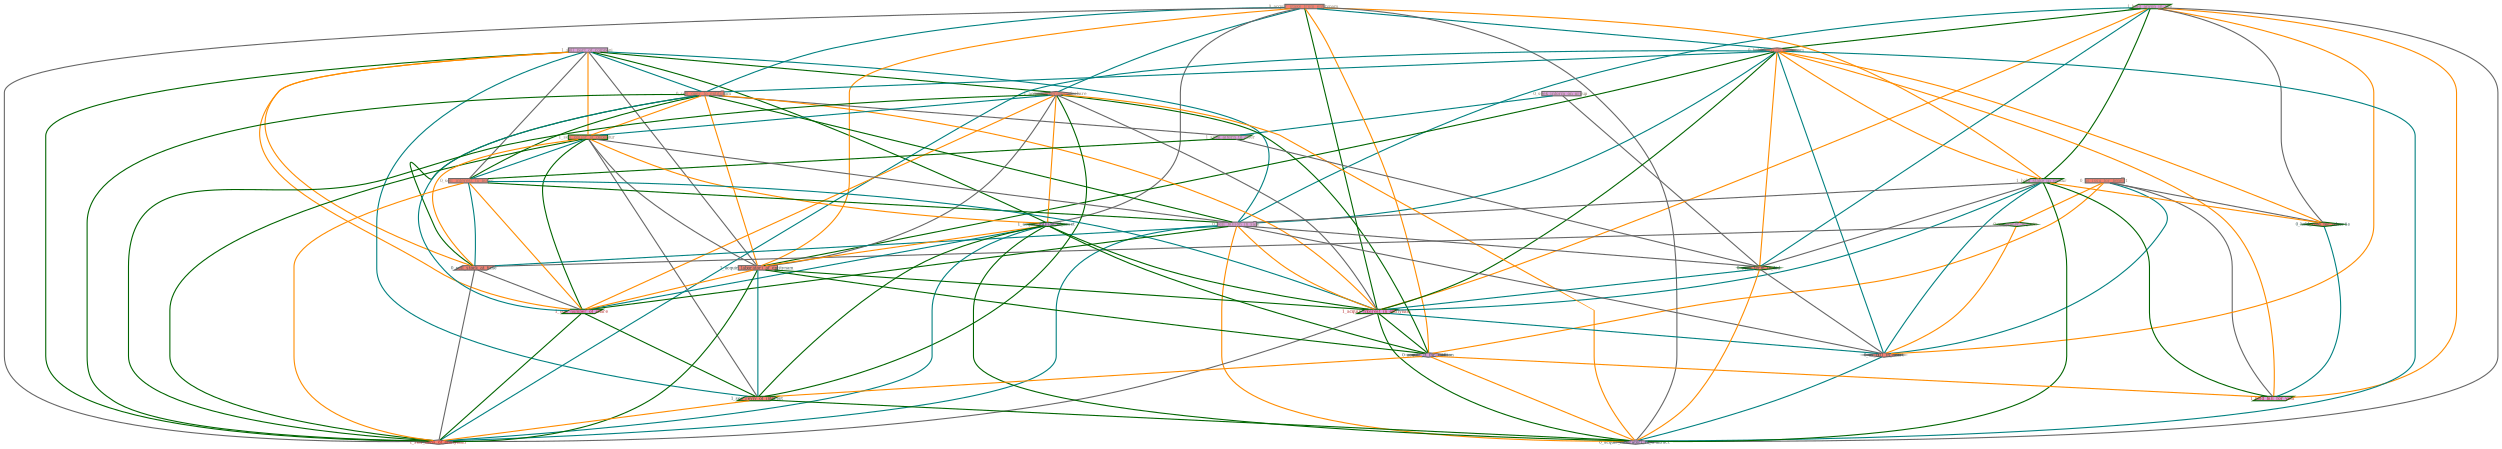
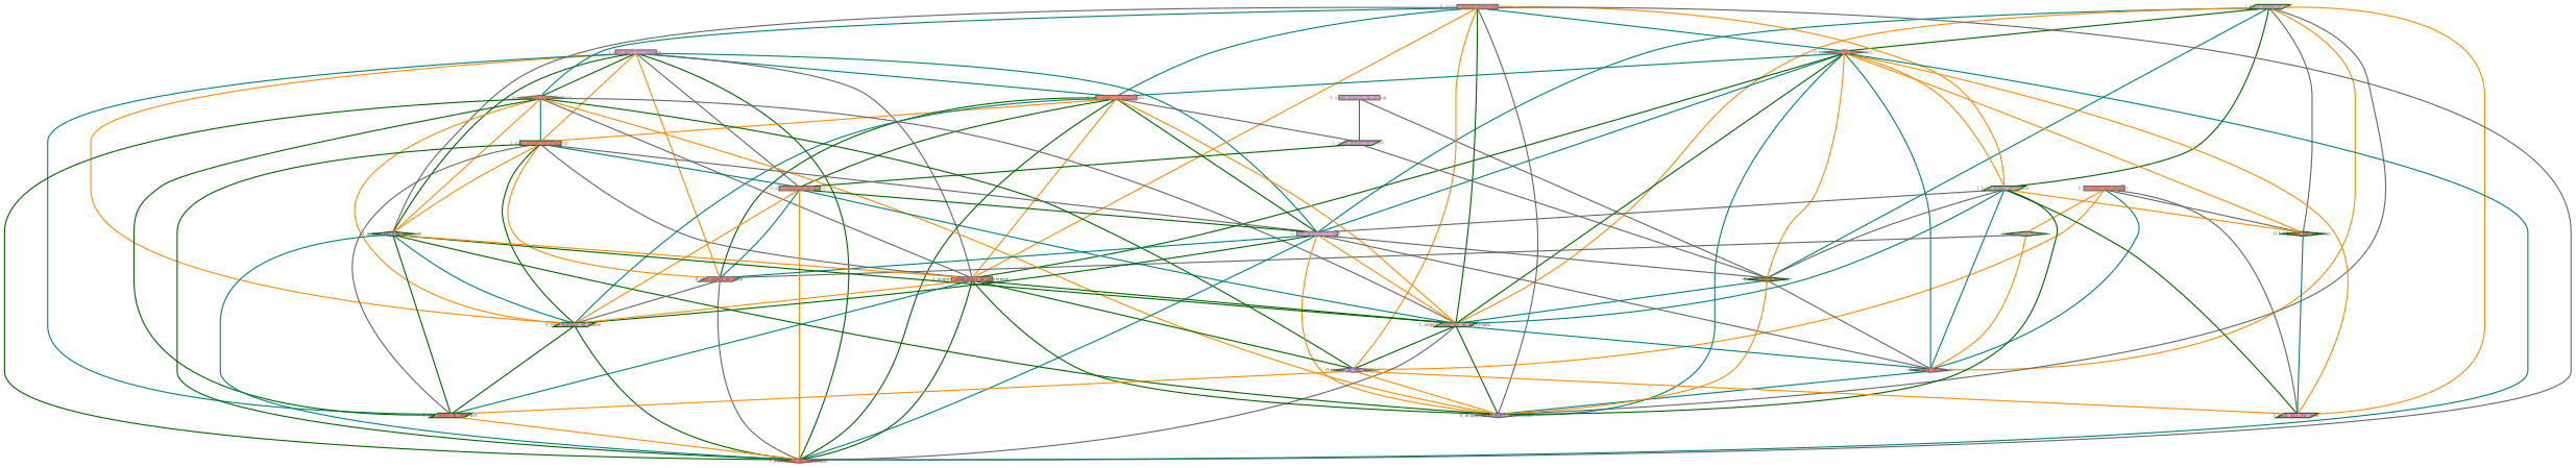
  graph {
    node [color=gray40 fillcolor=salmon fixedsize=true fontcolor="#8b7d6b" fontsize=4 shape=diamond style=filled]
    edge [color=darkorange w=1]
    "1_sell_part_of_compani " [fillcolor=plum height=.06 shape=box width=.5]
    "0_us_issu_for_benefit " [height=.06 shape=folder width=.5]
    "0_seek_inform_on_group " [fillcolor=plum height=.06 shape=box width=.5]
    "1_hold_anyon_in_life " [color=darkgreen fillcolor=plum height=.06 shape=parallelogram width=.5]
    "0_acquir_stake_from_entitynam " [height=.06 shape=box width=.5]
    "0_hold_hand_in_entitynam " [height=.06 width=.5]
    "1_hold_stake_in_ventur " [color=darkgreen fillcolor=plum height=.06 shape=parallelogram width=.5]
    "0_sell_oper_to_entitynam " [height=.06 shape=folder width=.5]
    "1_acquir_othernum_of_share " [height=.06 width=.5]
    "1_seek_altern_to_offer " [color=darkgreen fillcolor=plum height=.06 shape=parallelogram width=.5]
    "0_us_power_at_rate " [color=darkgreen fillcolor=plum height=.06 width=.5]
    "1_sell_dollar_of_debentur " [color=darkgreen height=.06 shape=box width=.5]
    "0_sell_interest_to_buyer " [height=.06 shape=box width=.5]
    "0_sell_billion_in_sale " [fillcolor=plum height=.06 shape=folder width=.5]
    "1_acquir_interest_in_entitynam " [color=darkgreen fillcolor=plum fontcolor="#b22222" height=.06 shape=parallelogram width=.5]
    "1_hold_bill_for_year " [color=darkgreen fillcolor=plum fontcolor="#b22222" height=.06 shape=parallelogram width=.5]
    "1_sell_divis_of_entitynam " [fontcolor="#b22222" height=.06 width=.5]
    "1_acquir_million_of_asset " [color=darkgreen fillcolor=plum fontcolor="#2f4f4f" height=.06 width=.5]
    "1_acquir_laboratori_of_entitynam " [fontcolor="#2f4f4f" height=.06 shape=folder width=.5]
    "0_sell_stock_at_time " [fontcolor="#2f4f4f" height=.06 shape=parallelogram width=.5]
    "1_sell_number_of_share " [color=darkgreen fillcolor=plum fontcolor="#b22222" height=.06 shape=parallelogram width=.5]
    "1_see_reviv_of_interest " [color=darkgreen fontcolor="#2f4f4f" height=.06 shape=parallelogram width=.5]
    n23 [fontcolor="#2f4f4f" height=.06 label="0_us_bill_in_heart" width=.5]
    "0_acquir_it_for_million " [fillcolor=plum fontcolor="#2f4f4f" height=.06 width=.5]
    "0_hold_rate_for_advertis " [color=darkgreen fontcolor="#2f4f4f" height=.06 width=.5]
    "0_seek_term_in_bid " [color=darkgreen fontcolor="#2f4f4f" height=.06 width=.5]
    "0_acquir_laboratori_in_transact " [fillcolor=plum fontcolor="#2f4f4f" height=.06 width=.5]
    subgraph sub_1 {
      "1_sell_part_of_compani "
      "0_us_issu_for_benefit "
      "0_seek_inform_on_group "
      "1_hold_anyon_in_life "
      "0_acquir_stake_from_entitynam "
      "0_hold_hand_in_entitynam "
      "1_hold_stake_in_ventur "
      "0_sell_oper_to_entitynam "
      "1_acquir_othernum_of_share "
      "1_seek_altern_to_offer "
      "0_us_power_at_rate "
      "1_sell_dollar_of_debentur "
      "0_sell_interest_to_buyer "
      "0_sell_billion_in_sale "
    }
    subgraph sub_2 {
      "1_acquir_interest_in_entitynam "
      "1_hold_bill_for_year "
      "1_sell_divis_of_entitynam "
    }
    "1_sell_part_of_compani " -- "0_sell_oper_to_entitynam " [color=teal]
    "1_sell_part_of_compani " -- "1_acquir_othernum_of_share " [color=darkgreen]
    "1_sell_part_of_compani " -- "1_sell_dollar_of_debentur " [w=2]
    "1_sell_part_of_compani " -- "0_sell_interest_to_buyer " [color=gray40]
    "1_sell_part_of_compani " -- "0_sell_billion_in_sale " [color=teal]
    "1_sell_part_of_compani " -- "1_sell_divis_of_entitynam " [color=darkgreen w=2]
    "1_sell_part_of_compani " -- "1_acquir_million_of_asset " [color=darkgreen]
    "1_sell_part_of_compani " -- "1_acquir_laboratori_of_entitynam " [color=gray40]
    "1_sell_part_of_compani " -- "0_sell_stock_at_time "
    "1_sell_part_of_compani " -- "1_sell_number_of_share " [w=2]
    "1_sell_part_of_compani " -- "1_see_reviv_of_interest " [color=teal]
    "0_us_issu_for_benefit " -- "0_us_power_at_rate "
    "0_us_issu_for_benefit " -- "1_hold_bill_for_year " [color=gray40]
    "0_us_issu_for_benefit " -- n23 [color=teal]
    "0_us_issu_for_benefit " -- "0_acquir_it_for_million "
    "0_us_issu_for_benefit " -- "0_hold_rate_for_advertis " [color=gray40]
    "0_seek_inform_on_group " -- "1_seek_altern_to_offer " [color=teal]
    "0_seek_inform_on_group " -- "0_seek_term_in_bid " [color=gray40]
    "1_hold_anyon_in_life " -- "0_hold_hand_in_entitynam " [color=darkgreen w=2]
    "1_hold_anyon_in_life " -- "1_hold_stake_in_ventur " [color=darkgreen w=2]
    "1_hold_anyon_in_life " -- "0_sell_billion_in_sale " [color=teal]
    "1_hold_anyon_in_life " -- "1_acquir_interest_in_entitynam "
    "1_hold_anyon_in_life " -- "1_hold_bill_for_year "
    "1_hold_anyon_in_life " -- n23
    "1_hold_anyon_in_life " -- "0_hold_rate_for_advertis " [color=gray40]
    "1_hold_anyon_in_life " -- "0_seek_term_in_bid " [color=teal]
    "1_hold_anyon_in_life " -- "0_acquir_laboratori_in_transact " [color=gray40]
    "0_acquir_stake_from_entitynam " -- "0_hold_hand_in_entitynam " [color=teal]
    "0_acquir_stake_from_entitynam " -- "1_hold_stake_in_ventur "
    "0_acquir_stake_from_entitynam " -- "0_sell_oper_to_entitynam " [color=teal]
    "0_acquir_stake_from_entitynam " -- "1_acquir_othernum_of_share " [color=teal]
    "0_acquir_stake_from_entitynam " -- "1_acquir_interest_in_entitynam " [color=darkgreen w=2]
    "0_acquir_stake_from_entitynam " -- "1_sell_divis_of_entitynam " [color=gray40]
    "0_acquir_stake_from_entitynam " -- "1_acquir_million_of_asset " [color=gray40]
    "0_acquir_stake_from_entitynam " -- "1_acquir_laboratori_of_entitynam " [w=2]
    "0_acquir_stake_from_entitynam " -- "0_acquir_it_for_million "
    "0_acquir_stake_from_entitynam " -- "0_acquir_laboratori_in_transact " [color=gray40]
    "0_hold_hand_in_entitynam " -- "1_hold_stake_in_ventur " [w=2]
    "0_hold_hand_in_entitynam " -- "0_sell_oper_to_entitynam " [color=teal]
    "0_hold_hand_in_entitynam " -- "0_sell_billion_in_sale " [color=teal]
    "0_hold_hand_in_entitynam " -- "1_acquir_interest_in_entitynam " [color=darkgreen w=2]
    "0_hold_hand_in_entitynam " -- "1_hold_bill_for_year "
    "0_hold_hand_in_entitynam " -- "1_sell_divis_of_entitynam " [color=teal]
    "0_hold_hand_in_entitynam " -- "1_acquir_laboratori_of_entitynam " [color=darkgreen]
    "0_hold_hand_in_entitynam " -- n23 [color=teal]
    "0_hold_hand_in_entitynam " -- "0_hold_rate_for_advertis "
    "0_hold_hand_in_entitynam " -- "0_seek_term_in_bid "
    "0_hold_hand_in_entitynam " -- "0_acquir_laboratori_in_transact " [color=teal]
    "1_hold_stake_in_ventur " -- "0_sell_billion_in_sale " [color=gray40]
    "1_hold_stake_in_ventur " -- "1_acquir_interest_in_entitynam " [color=teal]
    "1_hold_stake_in_ventur " -- "1_hold_bill_for_year " [color=darkgreen]
    "1_hold_stake_in_ventur " -- n23 [color=teal]
    "1_hold_stake_in_ventur " -- "0_hold_rate_for_advertis "
    "1_hold_stake_in_ventur " -- "0_seek_term_in_bid " [color=gray40]
    "1_hold_stake_in_ventur " -- "0_acquir_laboratori_in_transact " [color=darkgreen]
    "0_sell_oper_to_entitynam " -- "1_seek_altern_to_offer " [color=gray40]
    "0_sell_oper_to_entitynam " -- "1_sell_dollar_of_debentur "
    "0_sell_oper_to_entitynam " -- "0_sell_interest_to_buyer " [color=darkgreen w=2]
    "0_sell_oper_to_entitynam " -- "0_sell_billion_in_sale " [color=darkgreen]
    "0_sell_oper_to_entitynam " -- "1_acquir_interest_in_entitynam "
    "0_sell_oper_to_entitynam " -- "1_sell_divis_of_entitynam " [color=darkgreen w=2]
    "0_sell_oper_to_entitynam " -- "1_acquir_laboratori_of_entitynam "
    "0_sell_oper_to_entitynam " -- "0_sell_stock_at_time " [color=darkgreen]
    "0_sell_oper_to_entitynam " -- "1_sell_number_of_share " [color=teal]
    "1_acquir_othernum_of_share " -- "1_sell_dollar_of_debentur " [color=teal]
    "1_acquir_othernum_of_share " -- "1_acquir_interest_in_entitynam " [color=gray40]
    "1_acquir_othernum_of_share " -- "1_sell_divis_of_entitynam " [color=darkgreen]
    "1_acquir_othernum_of_share " -- "1_acquir_million_of_asset " [w=2]
    "1_acquir_othernum_of_share " -- "1_acquir_laboratori_of_entitynam " [color=gray40 w=2]
    "1_acquir_othernum_of_share " -- "1_sell_number_of_share " [w=2]
    "1_acquir_othernum_of_share " -- "1_see_reviv_of_interest " [color=darkgreen]
    "1_acquir_othernum_of_share " -- "0_acquir_it_for_million " [color=darkgreen]
    "1_acquir_othernum_of_share " -- "0_acquir_laboratori_in_transact "
    "1_seek_altern_to_offer " -- "0_sell_interest_to_buyer " [color=darkgreen]
    "1_seek_altern_to_offer " -- "0_seek_term_in_bid " [color=gray40]
    "0_us_power_at_rate " -- "0_sell_stock_at_time " [color=gray40]
    "0_us_power_at_rate " -- n23
    "1_sell_dollar_of_debentur " -- "0_sell_interest_to_buyer " [color=teal]
    "1_sell_dollar_of_debentur " -- "0_sell_billion_in_sale " [color=gray40]
    "1_sell_dollar_of_debentur " -- "1_sell_divis_of_entitynam " [color=darkgreen w=2]
    "1_sell_dollar_of_debentur " -- "1_acquir_million_of_asset "
    "1_sell_dollar_of_debentur " -- "1_acquir_laboratori_of_entitynam " [color=gray40]
    "1_sell_dollar_of_debentur " -- "0_sell_stock_at_time "
    "1_sell_dollar_of_debentur " -- "1_sell_number_of_share " [color=darkgreen w=2]
    "1_sell_dollar_of_debentur " -- "1_see_reviv_of_interest " [color=gray40]
    "0_sell_interest_to_buyer " -- "0_sell_billion_in_sale " [color=darkgreen]
    "0_sell_interest_to_buyer " -- "1_acquir_interest_in_entitynam " [color=teal]
    "0_sell_interest_to_buyer " -- "1_sell_divis_of_entitynam "
    "0_sell_interest_to_buyer " -- "0_sell_stock_at_time " [color=teal]
    "0_sell_interest_to_buyer " -- "1_sell_number_of_share "
    "0_sell_billion_in_sale " -- "1_acquir_interest_in_entitynam "
    "0_sell_billion_in_sale " -- "1_sell_divis_of_entitynam " [color=teal]
    "0_sell_billion_in_sale " -- "0_sell_stock_at_time " [color=teal]
    "0_sell_billion_in_sale " -- "1_sell_number_of_share " [color=darkgreen]
    "0_sell_billion_in_sale " -- n23 [color=gray40]
    "0_sell_billion_in_sale " -- "0_seek_term_in_bid " [color=gray40]
    "0_sell_billion_in_sale " -- "0_acquir_laboratori_in_transact "
    "1_acquir_interest_in_entitynam " -- "1_sell_divis_of_entitynam " [color=gray40]
    "1_acquir_interest_in_entitynam " -- n23 [color=teal]
    "1_acquir_interest_in_entitynam " -- "0_acquir_it_for_million " [color=darkgreen]
    "1_acquir_interest_in_entitynam " -- "0_acquir_laboratori_in_transact " [color=darkgreen w=2]
    "1_acquir_million_of_asset " -- "1_acquir_interest_in_entitynam " [color=darkgreen]
    "1_acquir_million_of_asset " -- "1_sell_divis_of_entitynam " [color=teal]
    "1_acquir_million_of_asset " -- "1_acquir_laboratori_of_entitynam " [w=2]
    "1_acquir_million_of_asset " -- "1_sell_number_of_share " [color=teal]
    "1_acquir_million_of_asset " -- "1_see_reviv_of_interest " [color=darkgreen]
-   "1_acquir_million_of_asset " -- "0_acquir_it_for_million " [color=darkgreen]
    "1_acquir_million_of_asset " -- "0_acquir_laboratori_in_transact " [color=darkgreen]
    "1_acquir_laboratori_of_entitynam " -- "1_acquir_interest_in_entitynam " [color=darkgreen w=2]
    "1_acquir_laboratori_of_entitynam " -- "1_sell_divis_of_entitynam " [color=darkgreen w=2]
    "1_acquir_laboratori_of_entitynam " -- "1_sell_number_of_share "
    "1_acquir_laboratori_of_entitynam " -- "1_see_reviv_of_interest " [color=teal]
    "1_acquir_laboratori_of_entitynam " -- "0_acquir_it_for_million " [color=darkgreen]
-   "1_see_reviv_of_interest " -- "0_acquir_laboratori_in_transact " [color=darkgreen w=2]
+   "1_acquir_laboratori_of_entitynam " -- "0_acquir_laboratori_in_transact " [color=darkgreen w=2]
    "0_sell_stock_at_time " -- "1_sell_divis_of_entitynam " [color=gray40]
    "0_sell_stock_at_time " -- "1_sell_number_of_share " [color=gray40]
    "1_sell_number_of_share " -- "1_sell_divis_of_entitynam " [color=darkgreen w=2]
    "1_sell_number_of_share " -- "1_see_reviv_of_interest " [color=darkgreen]
    "1_see_reviv_of_interest " -- "1_sell_divis_of_entitynam "
    n23 -- "0_acquir_laboratori_in_transact " [color=teal]
    "0_acquir_it_for_million " -- "1_hold_bill_for_year "
    "0_acquir_it_for_million " -- "1_see_reviv_of_interest "
    "0_acquir_it_for_million " -- "0_acquir_laboratori_in_transact "
    "0_hold_rate_for_advertis " -- "1_hold_bill_for_year " [color=teal w=2]
    "0_seek_term_in_bid " -- "1_acquir_interest_in_entitynam " [color=teal]
    "0_seek_term_in_bid " -- n23 [color=gray40]
    "0_seek_term_in_bid " -- "0_acquir_laboratori_in_transact "
  }
